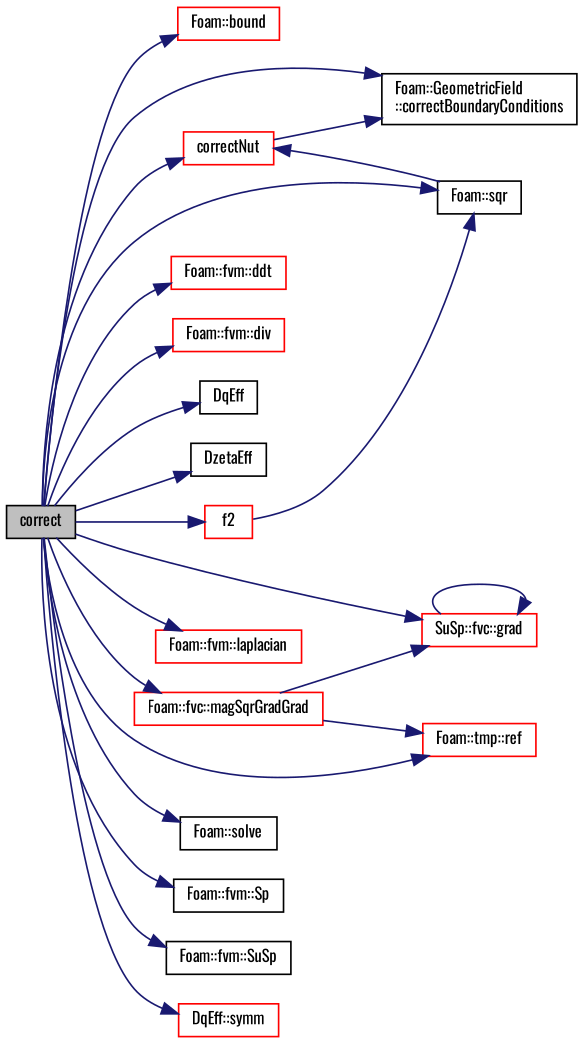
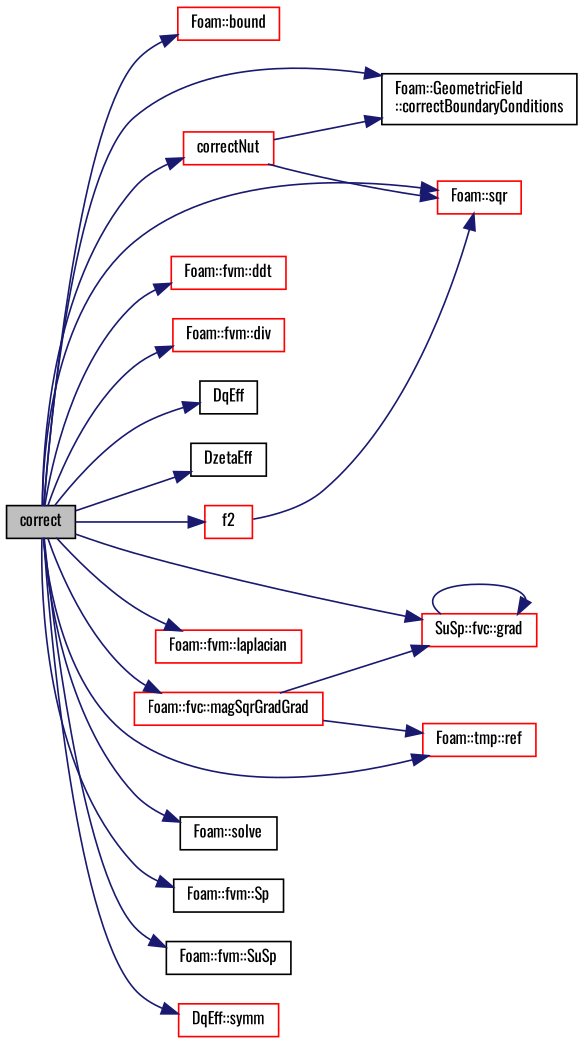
  digraph {
    fontname=Oswald
    rankdir=LR
    node [color=red fontname=Oswald fontsize=10 shape=record]
    edge [color=midnightblue fontname=Oswald fontsize=10 labelfontname=Helvetica labelfontsize=10 style=solid]
    n1 [color=black fillcolor=grey75 fontcolor=black height=0.2 label=correct style=filled width=0.4]
    n2 [height=0.2 label="Foam::bound" width=0.4]
    n3 [color=black height=0.2 label="Foam::GeometricField\l::correctBoundaryConditions" width=0.4]
    n4 [height=0.2 label=correctNut width=0.4]
-   n5 [color=black height=0.2 label="Foam::sqr" width=0.4]
+   n5 [height=0.2 label="Foam::sqr" width=0.4]
    n6 [height=0.2 label="Foam::fvm::ddt" width=0.4]
    n7 [height=0.2 label="Foam::fvm::div" width=0.4]
    n8 [color=black height=0.2 label=DqEff width=0.4]
    n9 [color=black height=0.2 label=DzetaEff width=0.4]
    n10 [height=0.2 label=f2 width=0.4]
    n11 [height=0.2 label="SuSp::fvc::grad" width=0.4]
    n12 [height=0.2 label="Foam::fvm::laplacian" width=0.4]
    n13 [height=0.2 label="Foam::fvc::magSqrGradGrad" width=0.4]
    n14 [height=0.2 label="Foam::tmp::ref" width=0.4]
    n15 [color=black height=0.2 label="Foam::solve" width=0.4]
    n16 [color=black height=0.2 label="Foam::fvm::Sp" width=0.4]
    n17 [color=black height=0.2 label="Foam::fvm::SuSp" width=0.4]
    n18 [height=0.2 label="DqEff::symm" width=0.4]
    n1 -> n2
    n1 -> n3
    n1 -> n4
    n1 -> n5
    n1 -> n6
    n1 -> n7
    n1 -> n8
    n1 -> n9
    n1 -> n10
    n1 -> n11
    n1 -> n12
    n1 -> n13
    n1 -> n14
    n1 -> n15
    n1 -> n16
    n1 -> n17
    n1 -> n18
    n4 -> n3
-   n5 -> n4
+   n4 -> n5
    n10 -> n5
    n11 -> n11
    n13 -> n11
    n13 -> n14
  }
